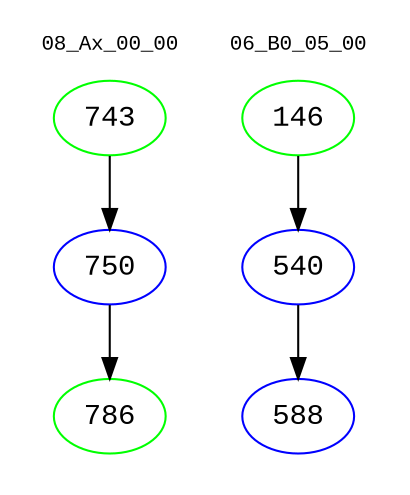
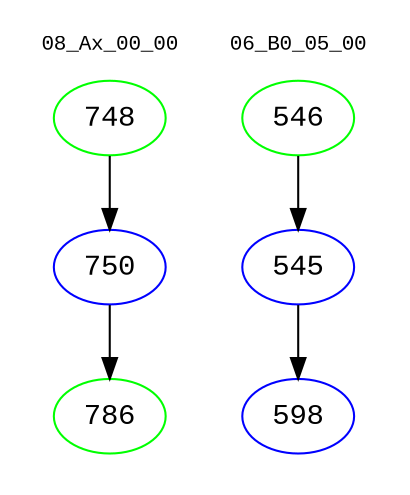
  digraph {
    fontname="Liberation Mono"
    node [color=green fontname="Liberation Mono"]
    edge [color=black fontname="Liberation Mono"]
-   n1 [label=743]
+   n1 [label=748]
    n2 [color=blue label=750]
    n3 [label=786]
-   n4 [label=146]
-   n5 [color=blue label=540]
-   n6 [color=blue label=588]
+   n4 [label=546]
+   n5 [color=blue label=545]
+   n6 [color=blue label=598]
    subgraph cluster_1 {
      color=white
      fontsize=10
      label="08_Ax_00_00"
      n1
      n2
      n3
    }
    subgraph cluster_2 {
      color=white
      fontsize=10
      label="06_B0_05_00"
      n4
      n5
      n6
    }
    n1 -> n2
    n2 -> n3
    n4 -> n5
    n5 -> n6
  }
